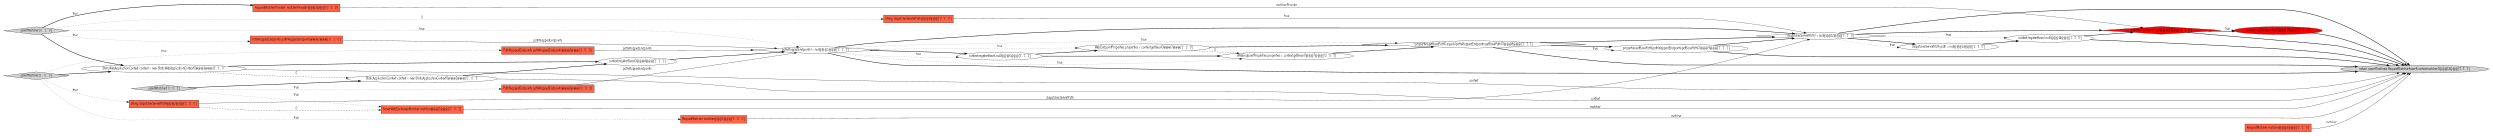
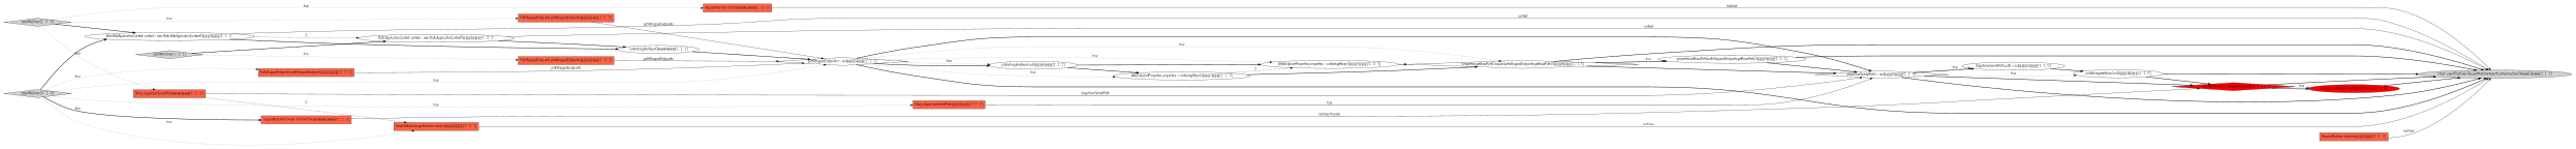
  digraph {
    fontname="Comic Neue"
    rankdir=LR
    node [fillcolor=white fontname="Comic Neue" shape=ellipse style=filled]
    edge [fontname="Comic Neue" style=bold]
    n1 [label="properties.setBasePath(pathMappedEndpoints.getBasePath())@@@9@@@['1', '1', '1']"]
    n2 [label="dispatcherServletPath != null@@@12@@@['1', '1', '0']" shape=diamond]
    n3 [fillcolor=lightgray label="return assertThat(new RequestMatcherAssert(context,matcher))@@@12@@@['1', '1', '1']"]
    n4 [fillcolor=red label="matcherProvider != null@@@16@@@['0', '1', '0']" shape=diamond]
    n5 [label="DispatcherServletPath path = null@@@13@@@['1', '1', '0']"]
    n6 [label="context.registerBean(,null)@@@14@@@['1', '1', '0']"]
    n7 [label="StaticWebApplicationContext context = new StaticWebApplicationContext()@@@3@@@['1', '1', '0']"]
    n8 [label="StaticApplicationContext context = new StaticApplicationContext()@@@3@@@['0', '0', '1']"]
    n9 [label="context.registerBean()@@@4@@@['1', '1', '1']"]
    n10 [label="pathMappedEndpoints != null@@@5@@@['1', '1', '1']" shape=diamond]
    n11 [label="!properties.getBasePath().equals(pathMappedEndpoints.getBasePath())@@@8@@@['1', '1', '1']" shape=diamond]
    n12 [fillcolor=red label="context.registerBean(,null)@@@17@@@['0', '1', '0']"]
    n13 [fillcolor=tomato label="RequestMatcher matcher@@@2@@@['1', '0', '0']" shape=box]
    n14 [fillcolor=lightgray label="assertMatcher['1', '0', '0']" shape=diamond]
    n15 [fillcolor=tomato label="String dispatcherServletPath@@@2@@@['1', '0', '0']" shape=box]
    n16 [fillcolor=tomato label="PathMappedEndpoints pathMappedEndpoints@@@2@@@['1', '0', '0']" shape=box]
    n17 [fillcolor=tomato label="ServerWebExchangeMatcher matcher@@@2@@@['0', '0', '1']" shape=box]
    n18 [label="context.registerBean(,null)@@@6@@@['1', '1', '1']"]
    n19 [label="WebEndpointProperties properties = context.getBean()@@@7@@@['0', '0', '1']"]
    n20 [label="WebEndpointProperties properties = context.getBean()@@@7@@@['1', '1', '0']"]
    n21 [fillcolor=tomato label="String dispatcherServletPath@@@2@@@['0', '1', '0']" shape=box]
    n22 [fillcolor=tomato label="PathMappedEndpoints pathMappedEndpoints@@@2@@@['0', '1', '0']" shape=box]
    n23 [fillcolor=lightgray label="assertMatcher['0', '0', '1']" shape=diamond]
    n24 [fillcolor=tomato label="PathMappedEndpoints pathMappedEndpoints@@@2@@@['0', '0', '1']" shape=box]
    n25 [fillcolor=tomato label="RequestMatcher matcher@@@2@@@['0', '1', '0']" shape=box]
    n26 [fillcolor=tomato label="RequestMatcherProvider matcherProvider@@@2@@@['0', '1', '0']" shape=box]
    n27 [fillcolor=lightgray label="assertMatcher['0', '1', '0']" shape=diamond]
    n1 -> n2
    n1 -> n3
    n2 -> n3
    n2 -> n4
    n2 -> n5 [label=true style=dotted]
    n2 -> n5
    n2 -> n6 [label=true style=dotted]
    n4 -> n3
    n4 -> n12 [label=true style=dotted]
    n4 -> n12
    n5 -> n6
    n6 -> n3
    n6 -> n4
    n7 -> n3 [label=context style=solid]
    n7 -> n8 [label=0 style=dashed]
    n7 -> n9
    n8 -> n3 [label=context style=solid]
    n8 -> n9
    n9 -> n10
    n10 -> n2
    n10 -> n3
    n10 -> n11 [label=true style=dotted]
    n10 -> n18 [label=true style=dotted]
    n10 -> n18
    n10 -> n19 [label=true style=dotted]
    n10 -> n20 [label=true style=dotted]
    n11 -> n1
    n11 -> n1 [label=true style=dotted]
    n11 -> n2
    n11 -> n3
    n12 -> n3
    n13 -> n3 [label=matcher style=solid]
    n14 -> n7
    n14 -> n13 [label=true style=dotted]
    n14 -> n15 [label=true style=dotted]
    n14 -> n16 [label=true style=dotted]
    n15 -> n2 [label=dispatcherServletPath style=solid]
    n15 -> n17 [label=0 style=dashed]
    n16 -> n10 [label=pathMappedEndpoints style=solid]
    n17 -> n3 [label=matcher style=solid]
    n18 -> n19
    n18 -> n20
    n19 -> n11
    n20 -> n11
    n20 -> n19 [label=0 style=dashed]
    n21 -> n2 [label=true style=solid]
    n22 -> n10 [label=pathMappedEndpoints style=solid]
    n23 -> n8
-   n23 -> n17 [label=true style=dotted]
+   n27 -> n17 [label=true style=dotted]
    n23 -> n24 [label=true style=dotted]
    n24 -> n10 [label=pathMappedEndpoints style=solid]
    n25 -> n3 [label=matcher style=solid]
    n26 -> n4 [label=matcherProvider style=solid]
    n27 -> n7
    n27 -> n10 [label=true style=dotted]
-   n27 -> n21 [label=0 style=dotted]
+   n27 -> n21 [label=true style=dotted]
    n27 -> n22 [label=true style=dotted]
    n27 -> n26 [label=true]
  }
